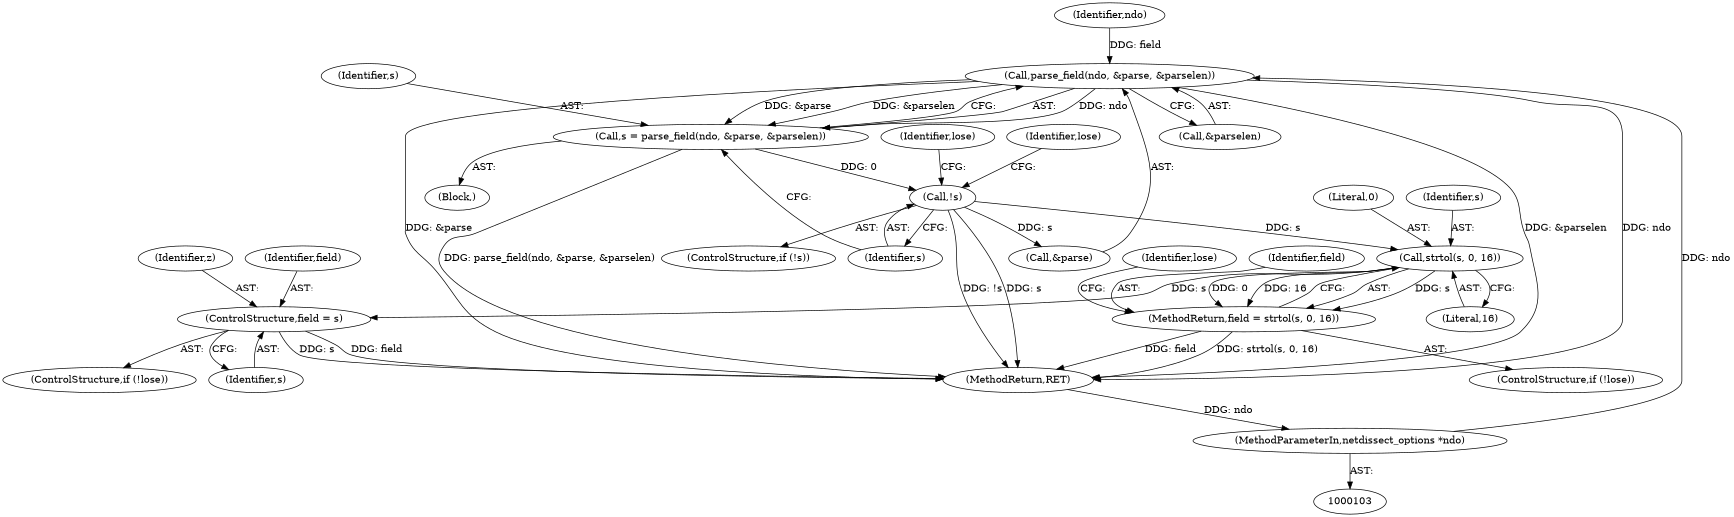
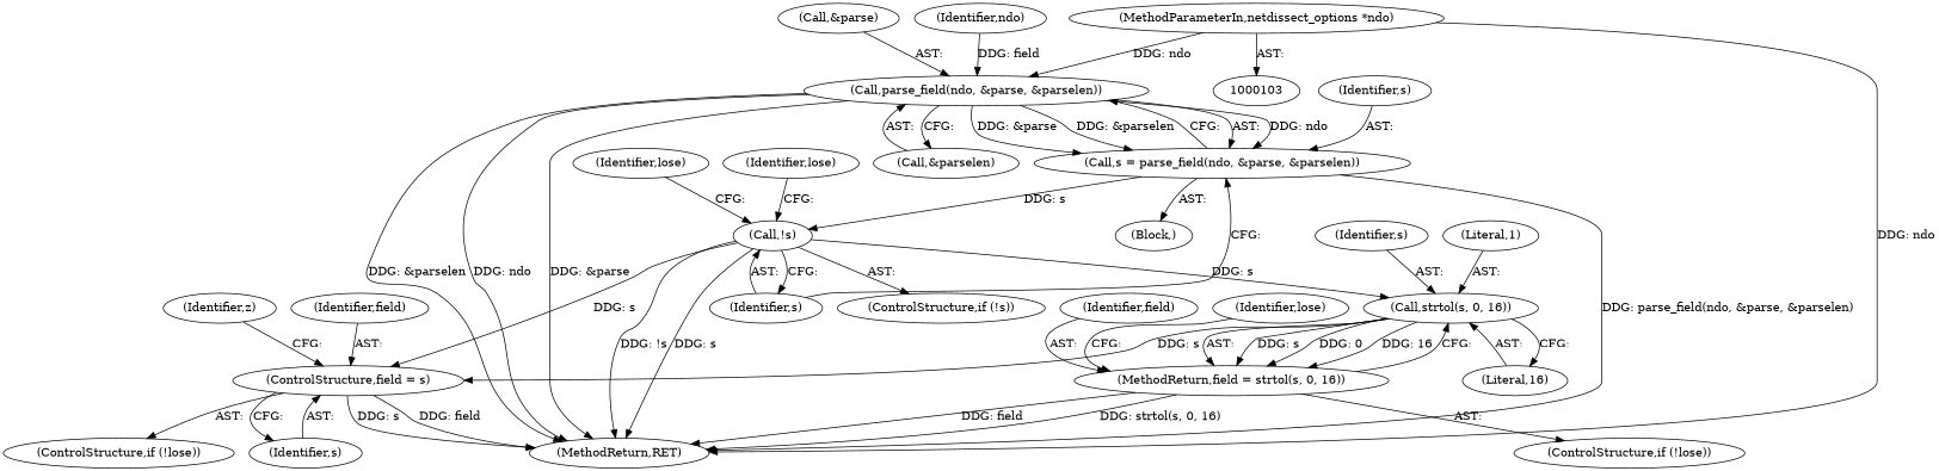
  digraph {
    n1 [label="(Call,parse_field(ndo, &parse, &parselen))"]
    n2 [label="(Call,s = parse_field(ndo, &parse, &parselen))"]
    n3 [label="(MethodReturn,RET)"]
    n4 [label="(Call,&parselen)"]
    n5 [label="(Call,!s)"]
    n6 [label="(Block,)"]
    n7 [label="(MethodParameterIn,netdissect_options *ndo)"]
    1000103
    n9 [label="(Call,strtol(s, 0, 16))"]
    n10 [label="(ControlStructure,field = s)"]
    n11 [label="(Identifier,s)"]
    n12 [label="(ControlStructure,if (!s))"]
    n13 [label="(MethodReturn,field = strtol(s, 0, 16))"]
    n14 [label="(Literal,16)"]
    n15 [label="(ControlStructure,if (!lose))"]
    n16 [label="(Identifier,s)"]
    n17 [label="(ControlStructure,if (!lose))"]
    n18 [label="(Identifier,s)"]
    n19 [label="(Identifier,field)"]
    n20 [label="(Identifier,lose)"]
    n21 [label="(Identifier,ndo)"]
    n22 [label="(Identifier,lose)"]
    n23 [label="(Identifier,z)"]
-   n24 [label="(Literal,0)"]
+   n24 [label="(Literal,1)"]
    n25 [label="(Identifier,s)"]
    n26 [label="(Identifier,lose)"]
    n27 [label="(Call,&parse)"]
    n28 [label="(Identifier,field)"]
    n1 -> n2 [label="AST: "]
    n1 -> n2 [label="DDG: ndo"]
    n1 -> n2 [label="DDG: &parse"]
    n1 -> n2 [label="DDG: &parselen"]
    n1 -> n3 [label="DDG: ndo"]
    n1 -> n3 [label="DDG: &parse"]
    n1 -> n3 [label="DDG: &parselen"]
    n1 -> n4 [label="CFG: "]
    n2 -> n1 [label="CFG: "]
    n2 -> n3 [label="DDG: parse_field(ndo, &parse, &parselen)"]
-   n2 -> n5 [label="DDG: 0"]
+   n2 -> n5 [label="DDG: s"]
    n2 -> n6 [label="AST: "]
    n4 -> n1 [label="AST: "]
    n5 -> n3 [label="DDG: !s"]
    n5 -> n3 [label="DDG: s"]
    n5 -> n9 [label="DDG: s"]
-   n5 -> n27 [label="DDG: s"]
+   n5 -> n10 [label="DDG: s"]
    n5 -> n11 [label="CFG: "]
    n5 -> n12 [label="AST: "]
    n7 -> n1 [label="DDG: ndo"]
-   n3 -> n7 [label="DDG: ndo"]
+   n7 -> n3 [label="DDG: ndo"]
    n7 -> 1000103 [label="AST: "]
    n9 -> n10 [label="DDG: s"]
    n9 -> n13 [label="AST: "]
    n9 -> n13 [label="DDG: s"]
    n9 -> n13 [label="DDG: 0"]
    n9 -> n13 [label="DDG: 16"]
    n9 -> n14 [label="CFG: "]
    n10 -> n3 [label="DDG: s"]
    n10 -> n3 [label="DDG: field"]
    n10 -> n15 [label="AST: "]
    n10 -> n16 [label="CFG: "]
    n11 -> n2 [label="CFG: "]
    n11 -> n5 [label="AST: "]
    n13 -> n3 [label="DDG: field"]
    n13 -> n3 [label="DDG: strtol(s, 0, 16)"]
    n13 -> n9 [label="CFG: "]
    n13 -> n17 [label="AST: "]
    n14 -> n9 [label="AST: "]
    n16 -> n10 [label="AST: "]
    n18 -> n9 [label="AST: "]
    n19 -> n13 [label="AST: "]
    n20 -> n5 [label="CFG: "]
    n21 -> n1 [label="DDG: field"]
    n22 -> n13 [label="CFG: "]
-   n23 -> n10 [label="AST: "]
+   n23 -> n10 [label="CFG: "]
    n24 -> n9 [label="AST: "]
    n25 -> n2 [label="AST: "]
    n26 -> n5 [label="CFG: "]
    n27 -> n1 [label="AST: "]
    n28 -> n10 [label="AST: "]
  }
